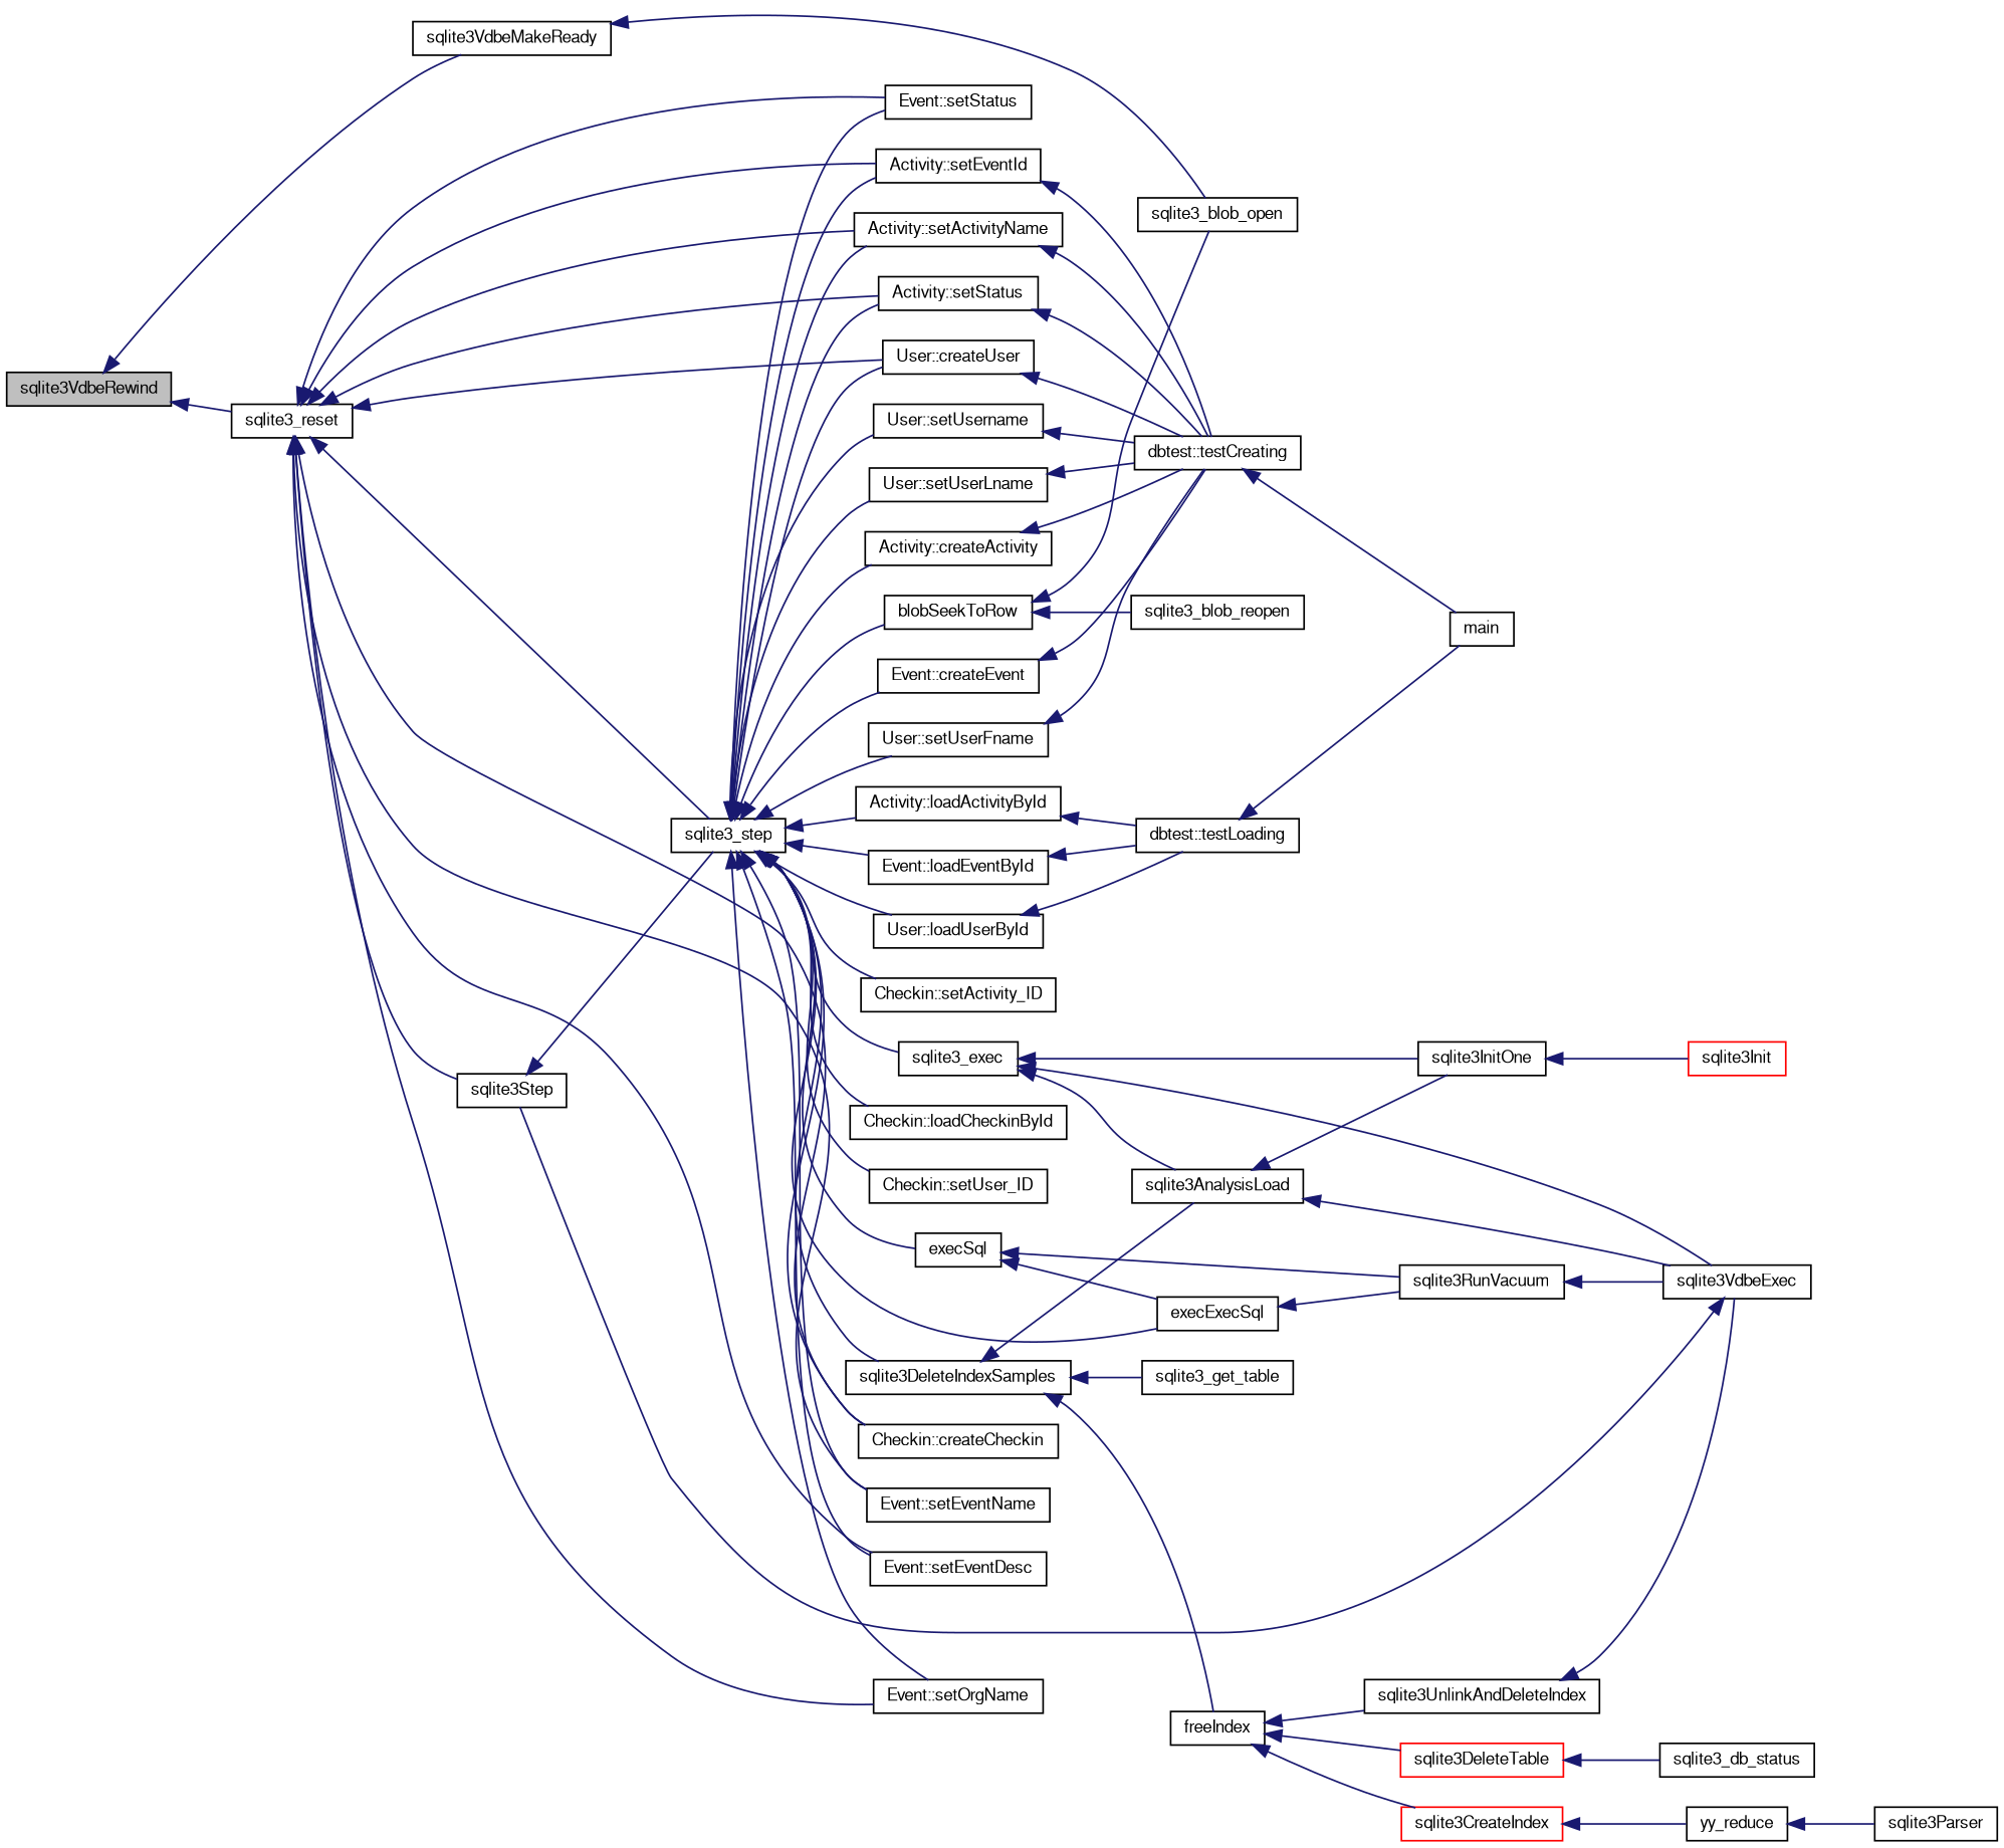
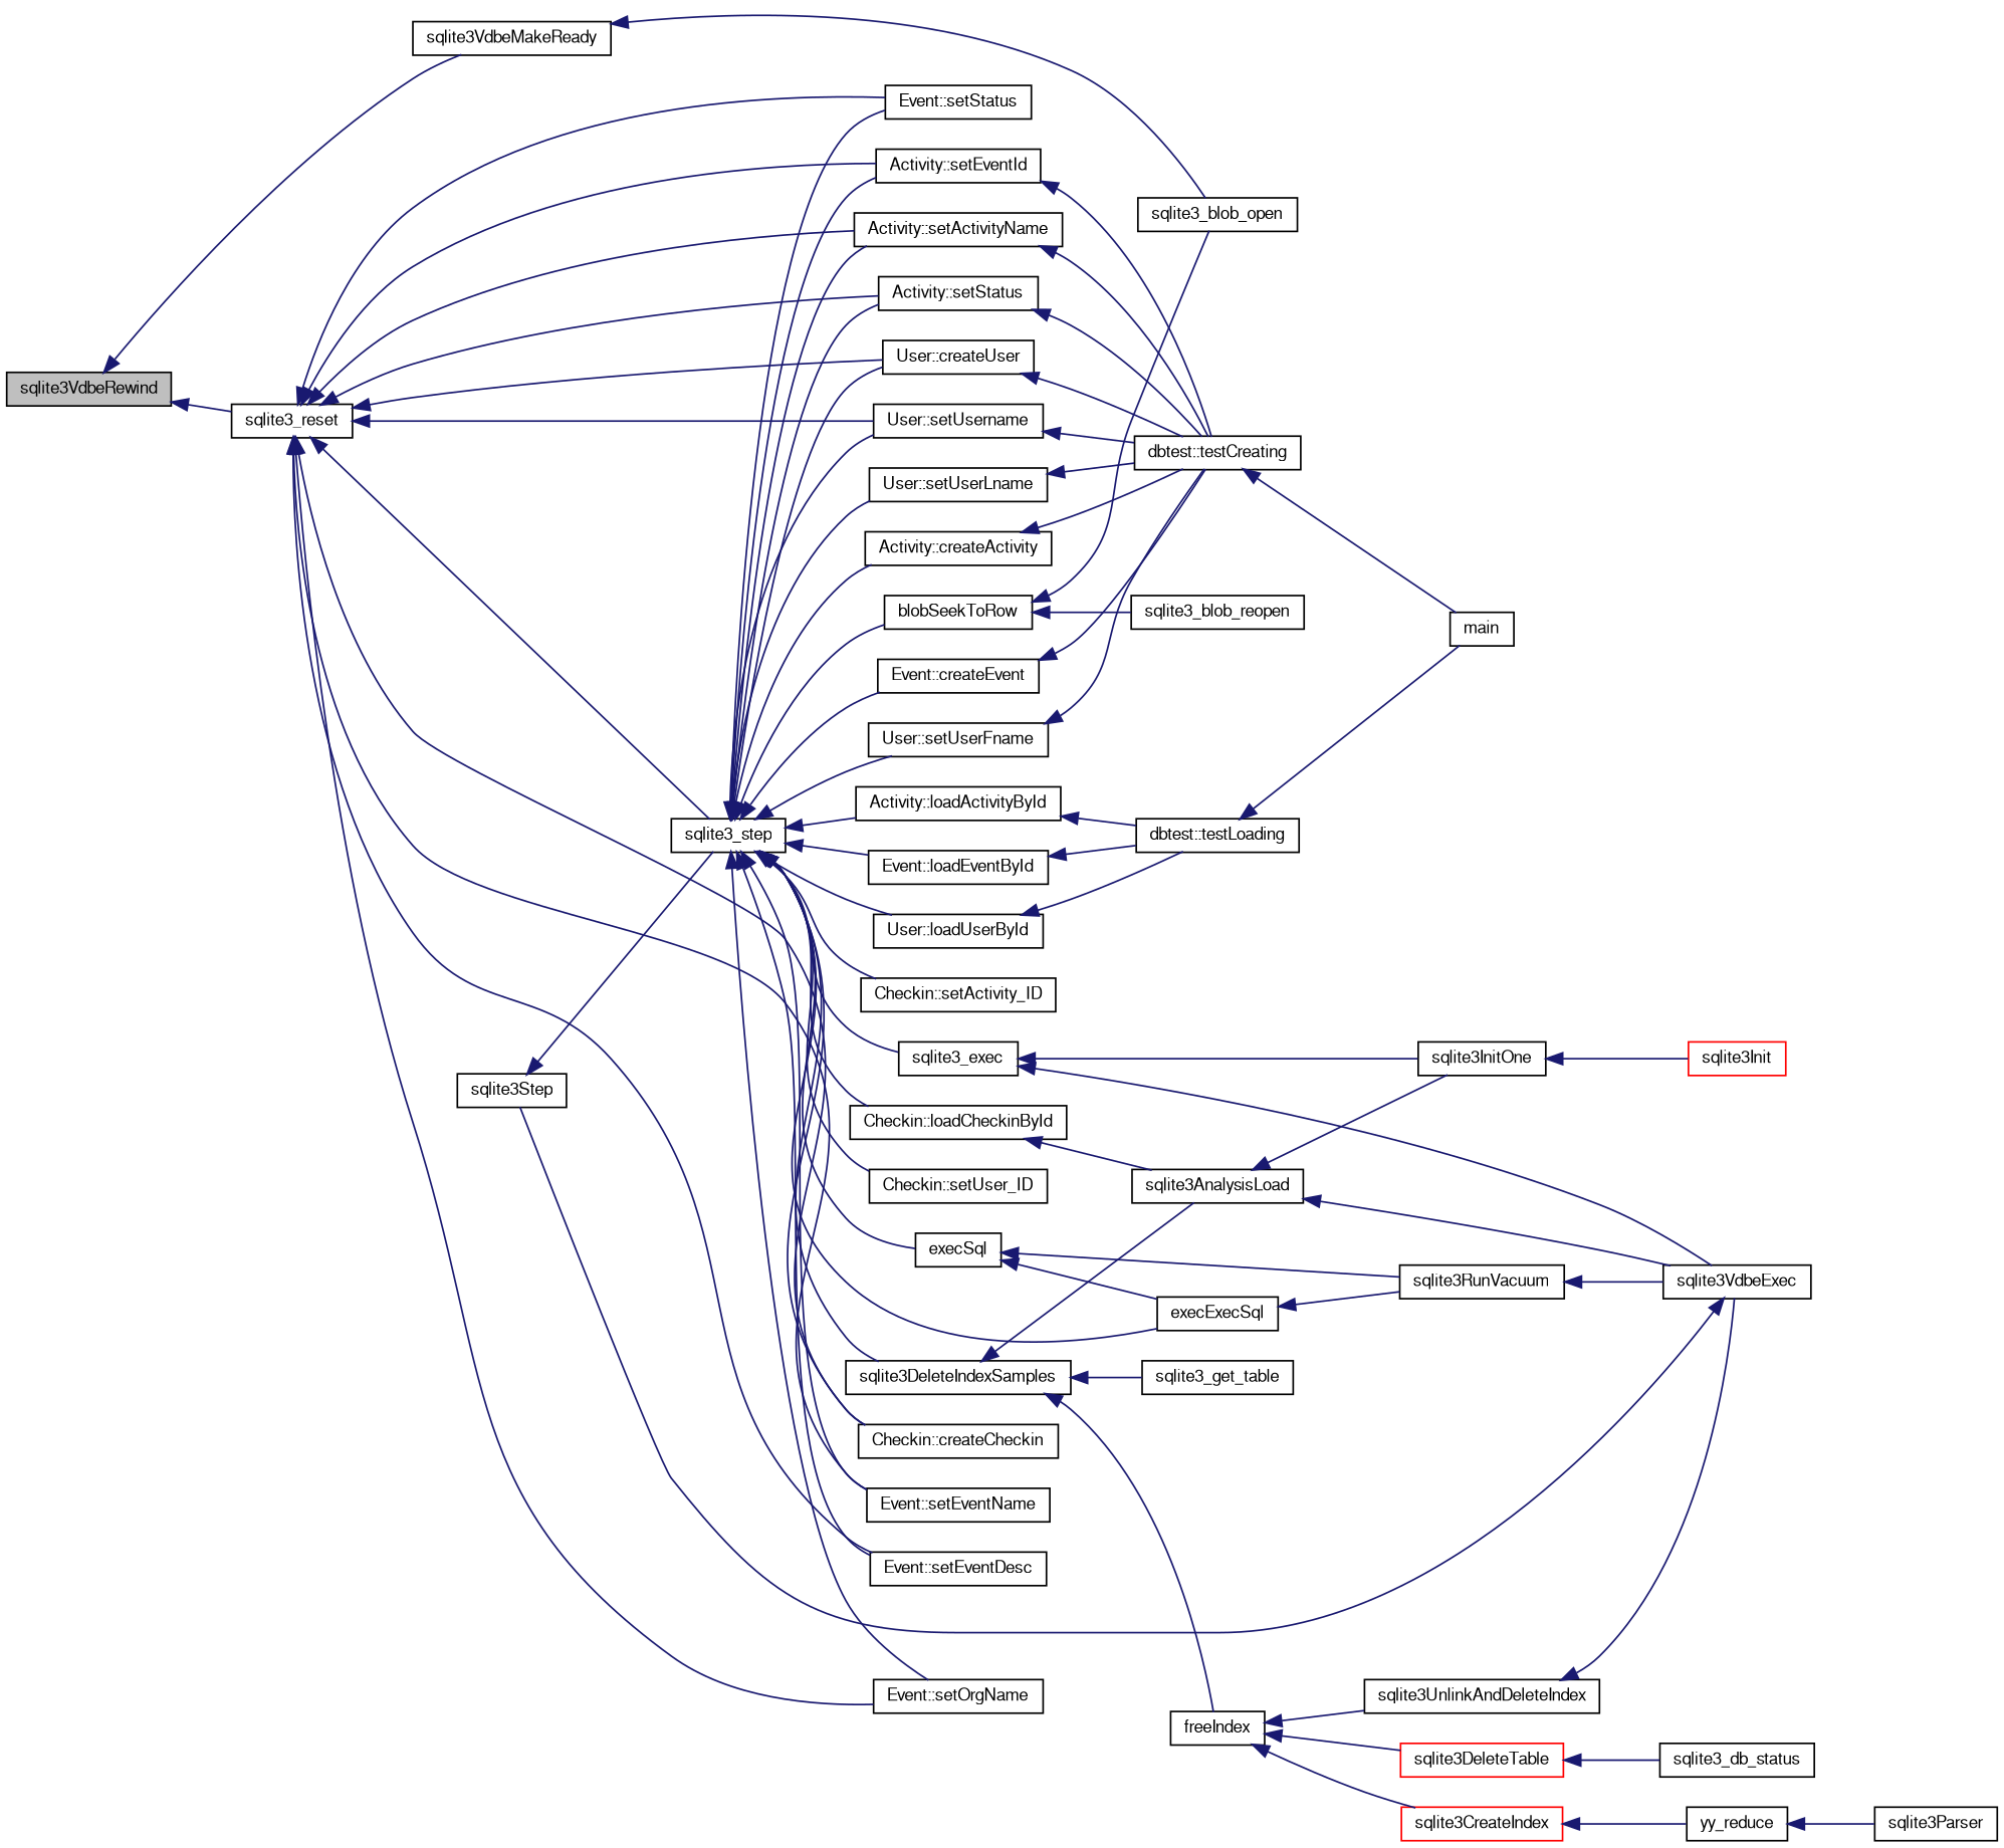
  digraph {
    rankdir=LR
    node [color=black fillcolor=white fontname=FreeSans fontsize=10 shape=record style=filled]
    edge [color=midnightblue dir=back fontname=FreeSans fontsize=10 labelfontname=FreeSans labelfontsize=10 style=solid]
    n1 [fillcolor=grey75 fontcolor=black height=0.2 label=sqlite3VdbeRewind width=0.4]
    n2 [height=0.2 label=sqlite3VdbeMakeReady width=0.4]
    n3 [height=0.2 label=sqlite3_reset width=0.4]
    n4 [height=0.2 label=sqlite3_blob_open width=0.4]
    n5 [height=0.2 label="Activity::setEventId" width=0.4]
    n6 [height=0.2 label="Activity::setActivityName" width=0.4]
    n7 [height=0.2 label="Activity::setStatus" width=0.4]
    n8 [height=0.2 label="Checkin::createCheckin" width=0.4]
    n9 [height=0.2 label="Event::setEventName" width=0.4]
    n10 [height=0.2 label="Event::setEventDesc" width=0.4]
    n11 [height=0.2 label="Event::setOrgName" width=0.4]
    n12 [height=0.2 label="Event::setStatus" width=0.4]
    n13 [height=0.2 label=sqlite3Step width=0.4]
    n14 [height=0.2 label=sqlite3_step width=0.4]
    n15 [height=0.2 label="User::createUser" width=0.4]
    n16 [height=0.2 label=yy_reduce width=0.4]
    n17 [height=0.2 label=sqlite3Parser width=0.4]
    n18 [height=0.2 label="dbtest::testCreating" width=0.4]
    n19 [height=0.2 label="Activity::createActivity" width=0.4]
    n20 [height=0.2 label="Activity::loadActivityById" width=0.4]
    n21 [height=0.2 label="Checkin::loadCheckinById" width=0.4]
    n22 [height=0.2 label="Checkin::setUser_ID" width=0.4]
    n23 [height=0.2 label="Checkin::setActivity_ID" width=0.4]
    n24 [height=0.2 label="Event::createEvent" width=0.4]
    n25 [height=0.2 label="Event::loadEventById" width=0.4]
    n26 [height=0.2 label=blobSeekToRow width=0.4]
    n27 [height=0.2 label=sqlite3DeleteIndexSamples width=0.4]
    n28 [height=0.2 label=sqlite3_exec width=0.4]
    n29 [height=0.2 label=execSql width=0.4]
    n30 [height=0.2 label=execExecSql width=0.4]
    n31 [height=0.2 label="User::loadUserById" width=0.4]
    n32 [height=0.2 label="User::setUsername" width=0.4]
    n33 [height=0.2 label="User::setUserFname" width=0.4]
    n34 [height=0.2 label="User::setUserLname" width=0.4]
    n35 [height=0.2 label=main width=0.4]
    n36 [height=0.2 label="dbtest::testLoading" width=0.4]
    n37 [height=0.2 label=sqlite3_blob_reopen width=0.4]
    n38 [height=0.2 label=sqlite3AnalysisLoad width=0.4]
    n39 [height=0.2 label=freeIndex width=0.4]
    n40 [height=0.2 label=sqlite3_get_table width=0.4]
    n41 [height=0.2 label=sqlite3VdbeExec width=0.4]
    n42 [height=0.2 label=sqlite3InitOne width=0.4]
    n43 [height=0.2 label=sqlite3RunVacuum width=0.4]
    n44 [height=0.2 label=sqlite3UnlinkAndDeleteIndex width=0.4]
    n45 [color=red height=0.2 label=sqlite3DeleteTable width=0.4]
    n46 [color=red height=0.2 label=sqlite3CreateIndex width=0.4]
    n47 [color=red height=0.2 label=sqlite3Init width=0.4]
    n48 [height=0.2 label=sqlite3_db_status width=0.4]
    n1 -> n2
    n1 -> n3
    n2 -> n4
    n3 -> n5
    n3 -> n6
    n3 -> n7
    n3 -> n8
    n3 -> n9
    n3 -> n10
    n3 -> n11
    n3 -> n12
-   n3 -> n13
+   n3 -> n32
    n3 -> n14
    n3 -> n15
    n5 -> n18
    n6 -> n18
    n7 -> n18
    n13 -> n14
    n14 -> n5
    n14 -> n6
    n14 -> n7
    n14 -> n8
    n14 -> n9
    n14 -> n10
    n14 -> n11
    n14 -> n12
    n14 -> n15
    n14 -> n19
    n14 -> n20
    n14 -> n21
    n14 -> n22
    n14 -> n23
    n14 -> n24
    n14 -> n25
    n14 -> n26
    n14 -> n27
    n14 -> n28
    n14 -> n29
    n14 -> n30
    n14 -> n31
    n14 -> n32
    n14 -> n33
    n14 -> n34
    n15 -> n18
    n16 -> n17
    n18 -> n35
    n19 -> n18
    n20 -> n36
    n24 -> n18
    n25 -> n36
    n26 -> n4
    n26 -> n37
    n27 -> n38
    n27 -> n39
    n27 -> n40
-   n28 -> n38
+   n21 -> n38
    n28 -> n41
    n28 -> n42
    n29 -> n30
    n29 -> n43
    n30 -> n43
    n31 -> n36
    n32 -> n18
    n33 -> n18
    n34 -> n18
    n36 -> n35
    n38 -> n41
    n38 -> n42
    n39 -> n44
    n39 -> n45
    n39 -> n46
    n41 -> n13
    n42 -> n47
    n43 -> n41
    n44 -> n41
    n45 -> n48
    n46 -> n16
  }
